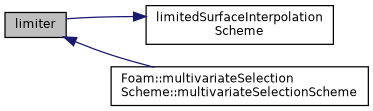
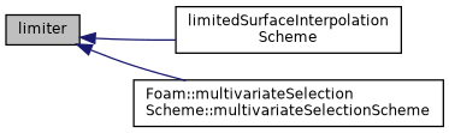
  digraph {
    rankdir=LR
    node [color=black fontname=Helvetica fontsize=10 shape=record]
    edge [color=midnightblue dir=back fontname=Helvetica fontsize=10 labelfontname=Helvetica labelfontsize=10 style=solid]
    n1 [fillcolor=grey75 fontcolor=black height=0.2 label=limiter style=filled width=0.4]
    n2 [height=0.2 label="limitedSurfaceInterpolation\lScheme" width=0.4]
    n3 [height=0.2 label="Foam::multivariateSelection\lScheme::multivariateSelectionScheme" width=0.4]
-   n2 -> n1
+   n1 -> n2
    n1 -> n3
  }
